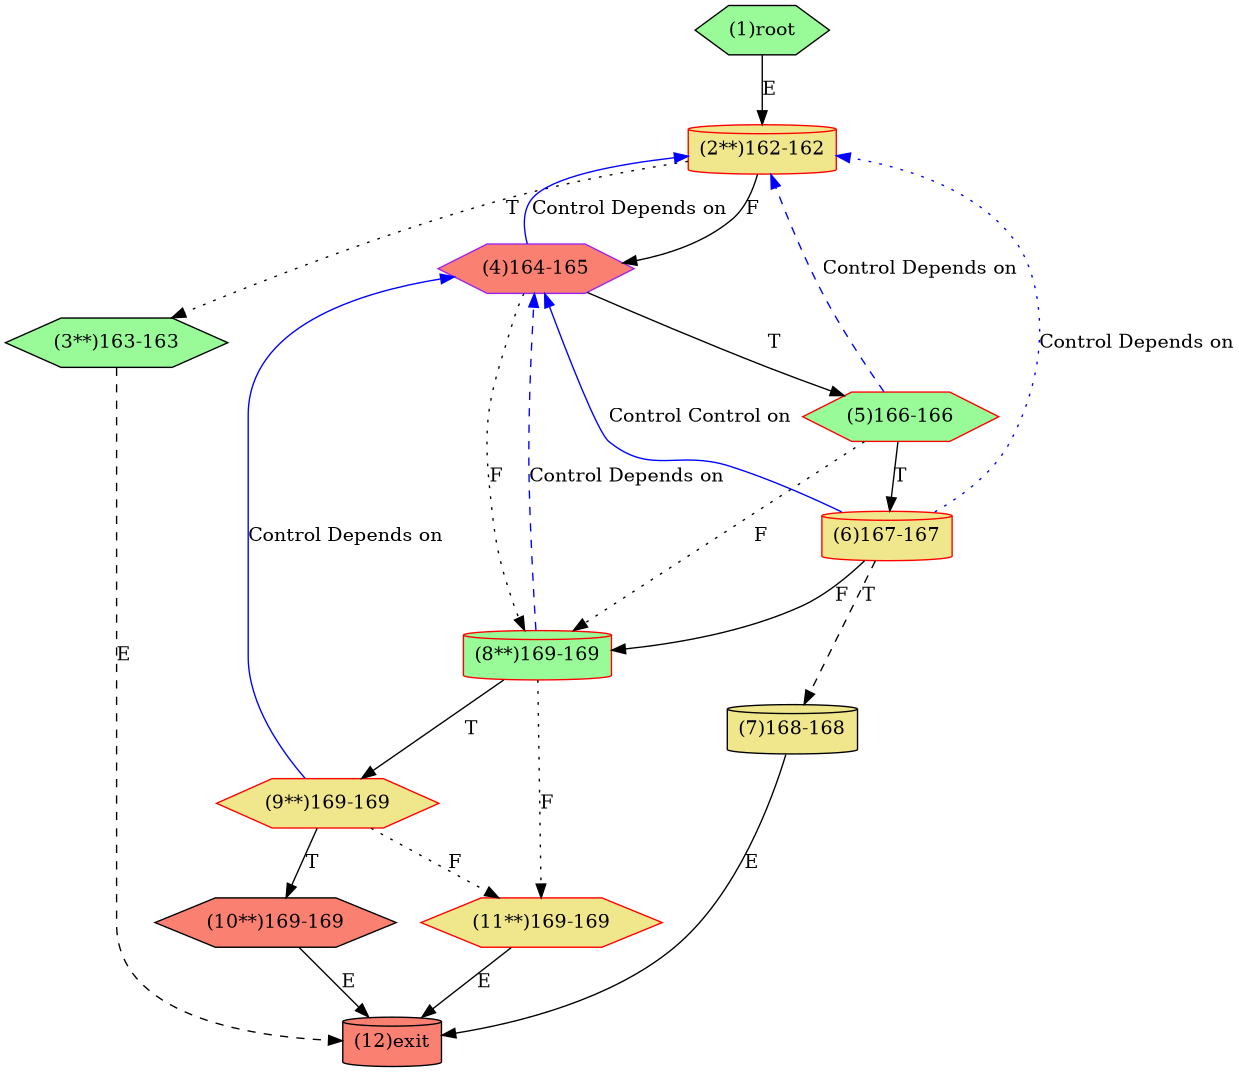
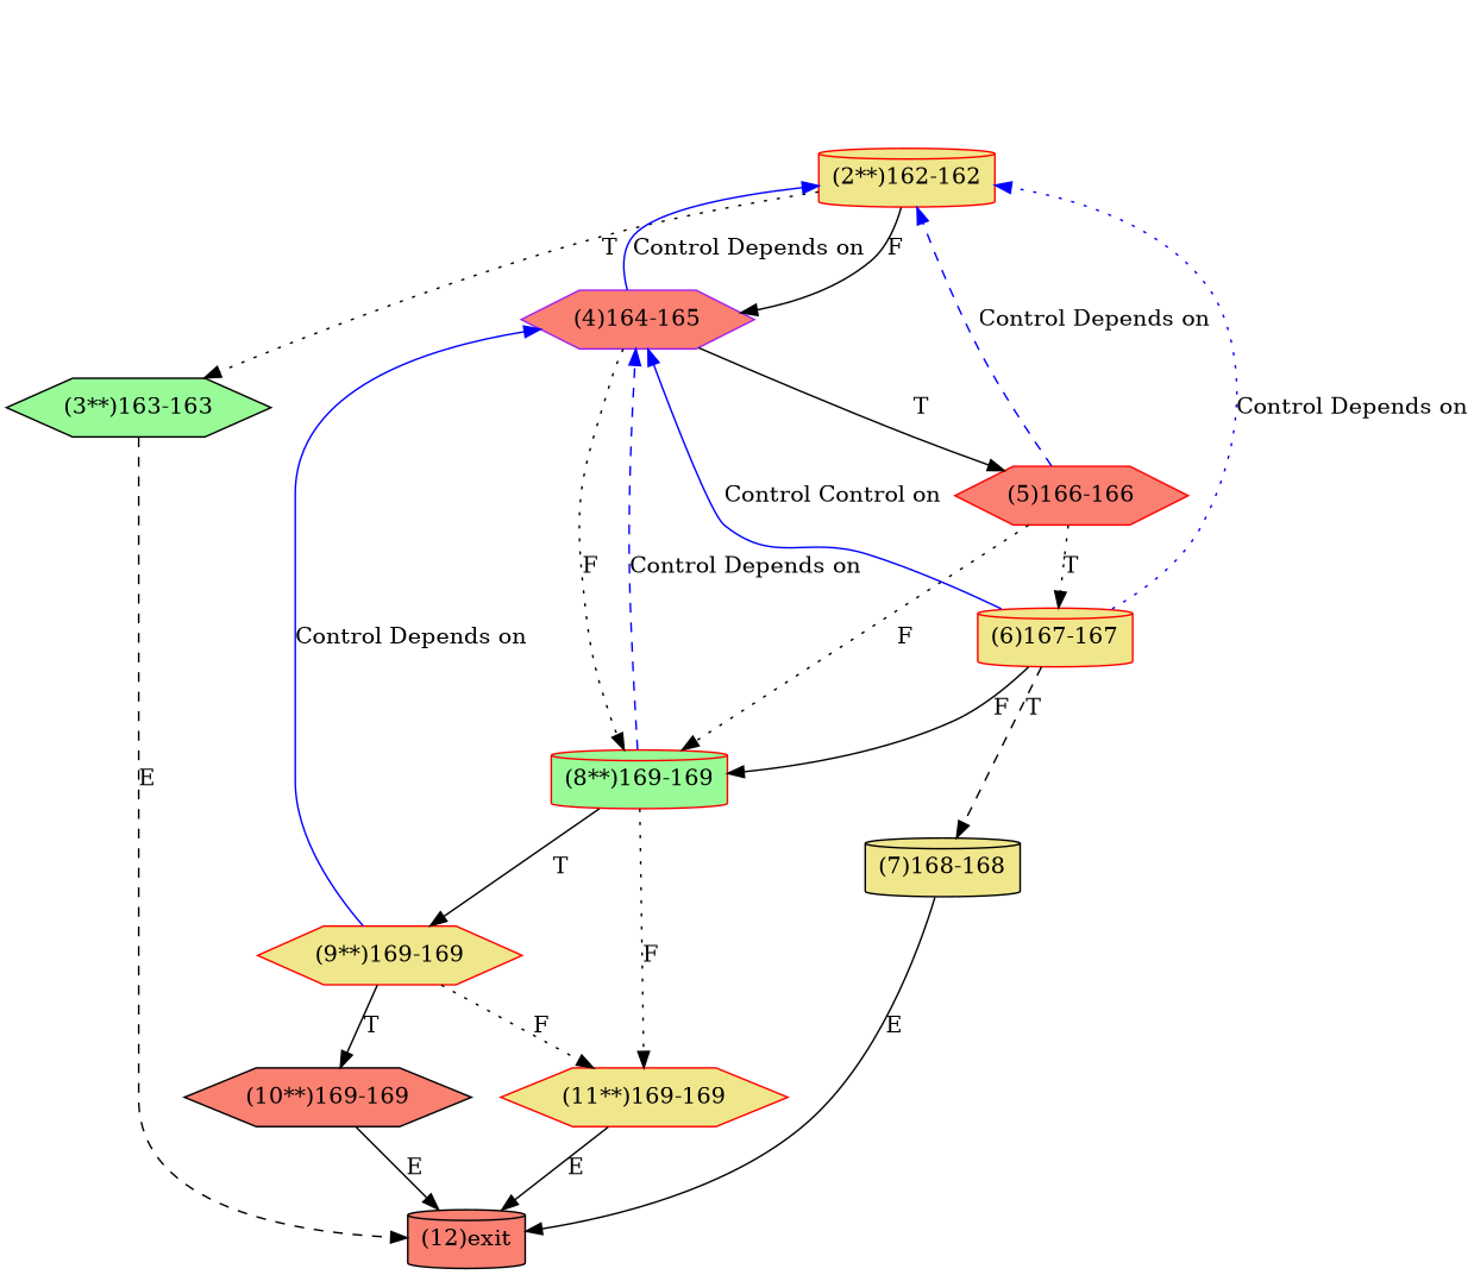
  digraph {
    node [fillcolor=khaki shape=hexagon style=filled color=red]
    edge [style=solid]
-   n1 [fillcolor=palegreen label="(1)root" color=""]
    n2 [label="(2**)162-162" shape=cylinder]
    n3 [fillcolor=palegreen label="(3**)163-163" color=""]
    n4 [color=purple fillcolor=salmon label="(4)164-165"]
    n5 [fillcolor=salmon label="(12)exit" shape=cylinder color=""]
-   n6 [fillcolor=palegreen label="(5)166-166"]
+   n6 [fillcolor=salmon label="(5)166-166"]
    n7 [fillcolor=palegreen label="(8**)169-169" shape=cylinder]
    n8 [label="(6)167-167" shape=cylinder]
    n9 [label="(9**)169-169"]
    n10 [label="(11**)169-169"]
    n11 [label="(7)168-168" shape=cylinder color=""]
    n12 [fillcolor=salmon label="(10**)169-169" color=""]
-   n1 -> n2 [label=E]
    n2 -> n3 [label=T style=dotted]
    n2 -> n4 [label=F]
    n3 -> n5 [label=E style=dashed]
    n4 -> n2 [color=blue label="Control Depends on"]
    n4 -> n6 [label=T]
    n4 -> n7 [label=F style=dotted]
    n6 -> n2 [color=blue label="Control Depends on" style=dashed]
    n6 -> n7 [label=F style=dotted]
-   n6 -> n8 [label=T]
+   n6 -> n8 [label=T style=dotted]
    n7 -> n4 [color=blue label="Control Depends on" style=dashed]
    n7 -> n9 [label=T]
    n7 -> n10 [label=F style=dotted]
    n8 -> n2 [color=blue label="Control Depends on" style=dotted]
    n8 -> n4 [color=blue label="Control Control on"]
    n8 -> n7 [label=F]
    n8 -> n11 [label=T style=dashed]
    n9 -> n4 [color=blue label="Control Depends on"]
    n9 -> n10 [label=F style=dotted]
    n9 -> n12 [label=T]
    n10 -> n5 [label=E]
    n11 -> n5 [label=E]
    n12 -> n5 [label=E]
  }
